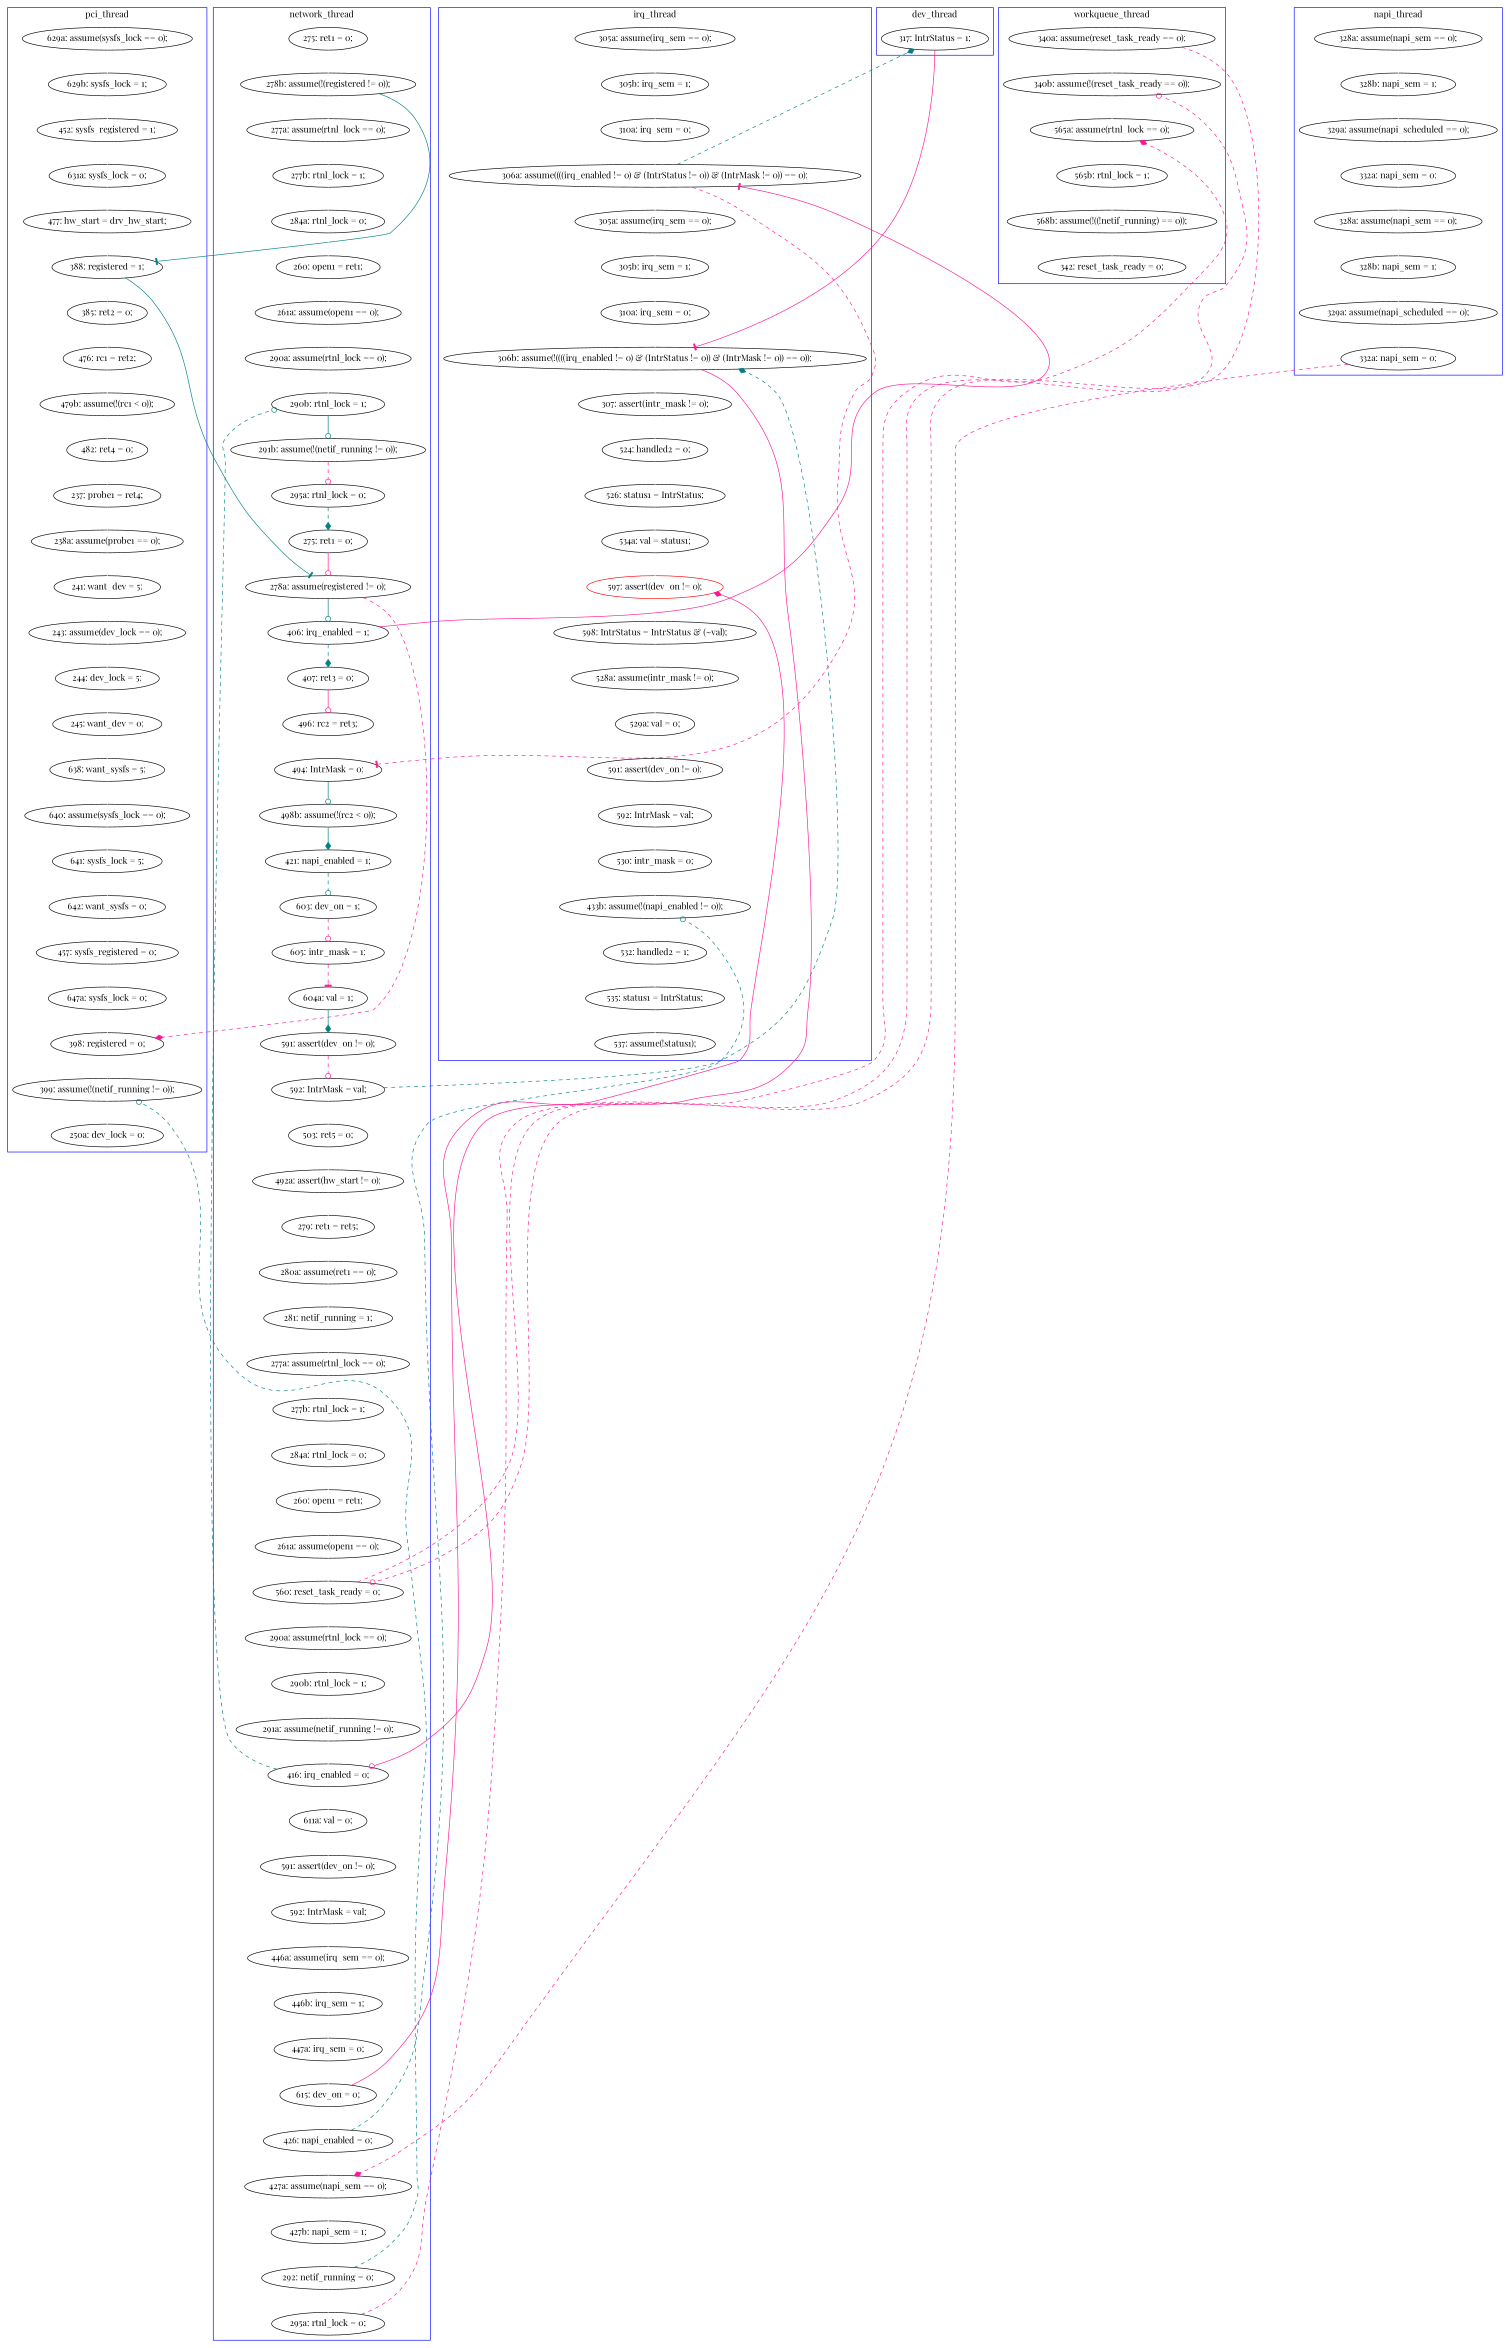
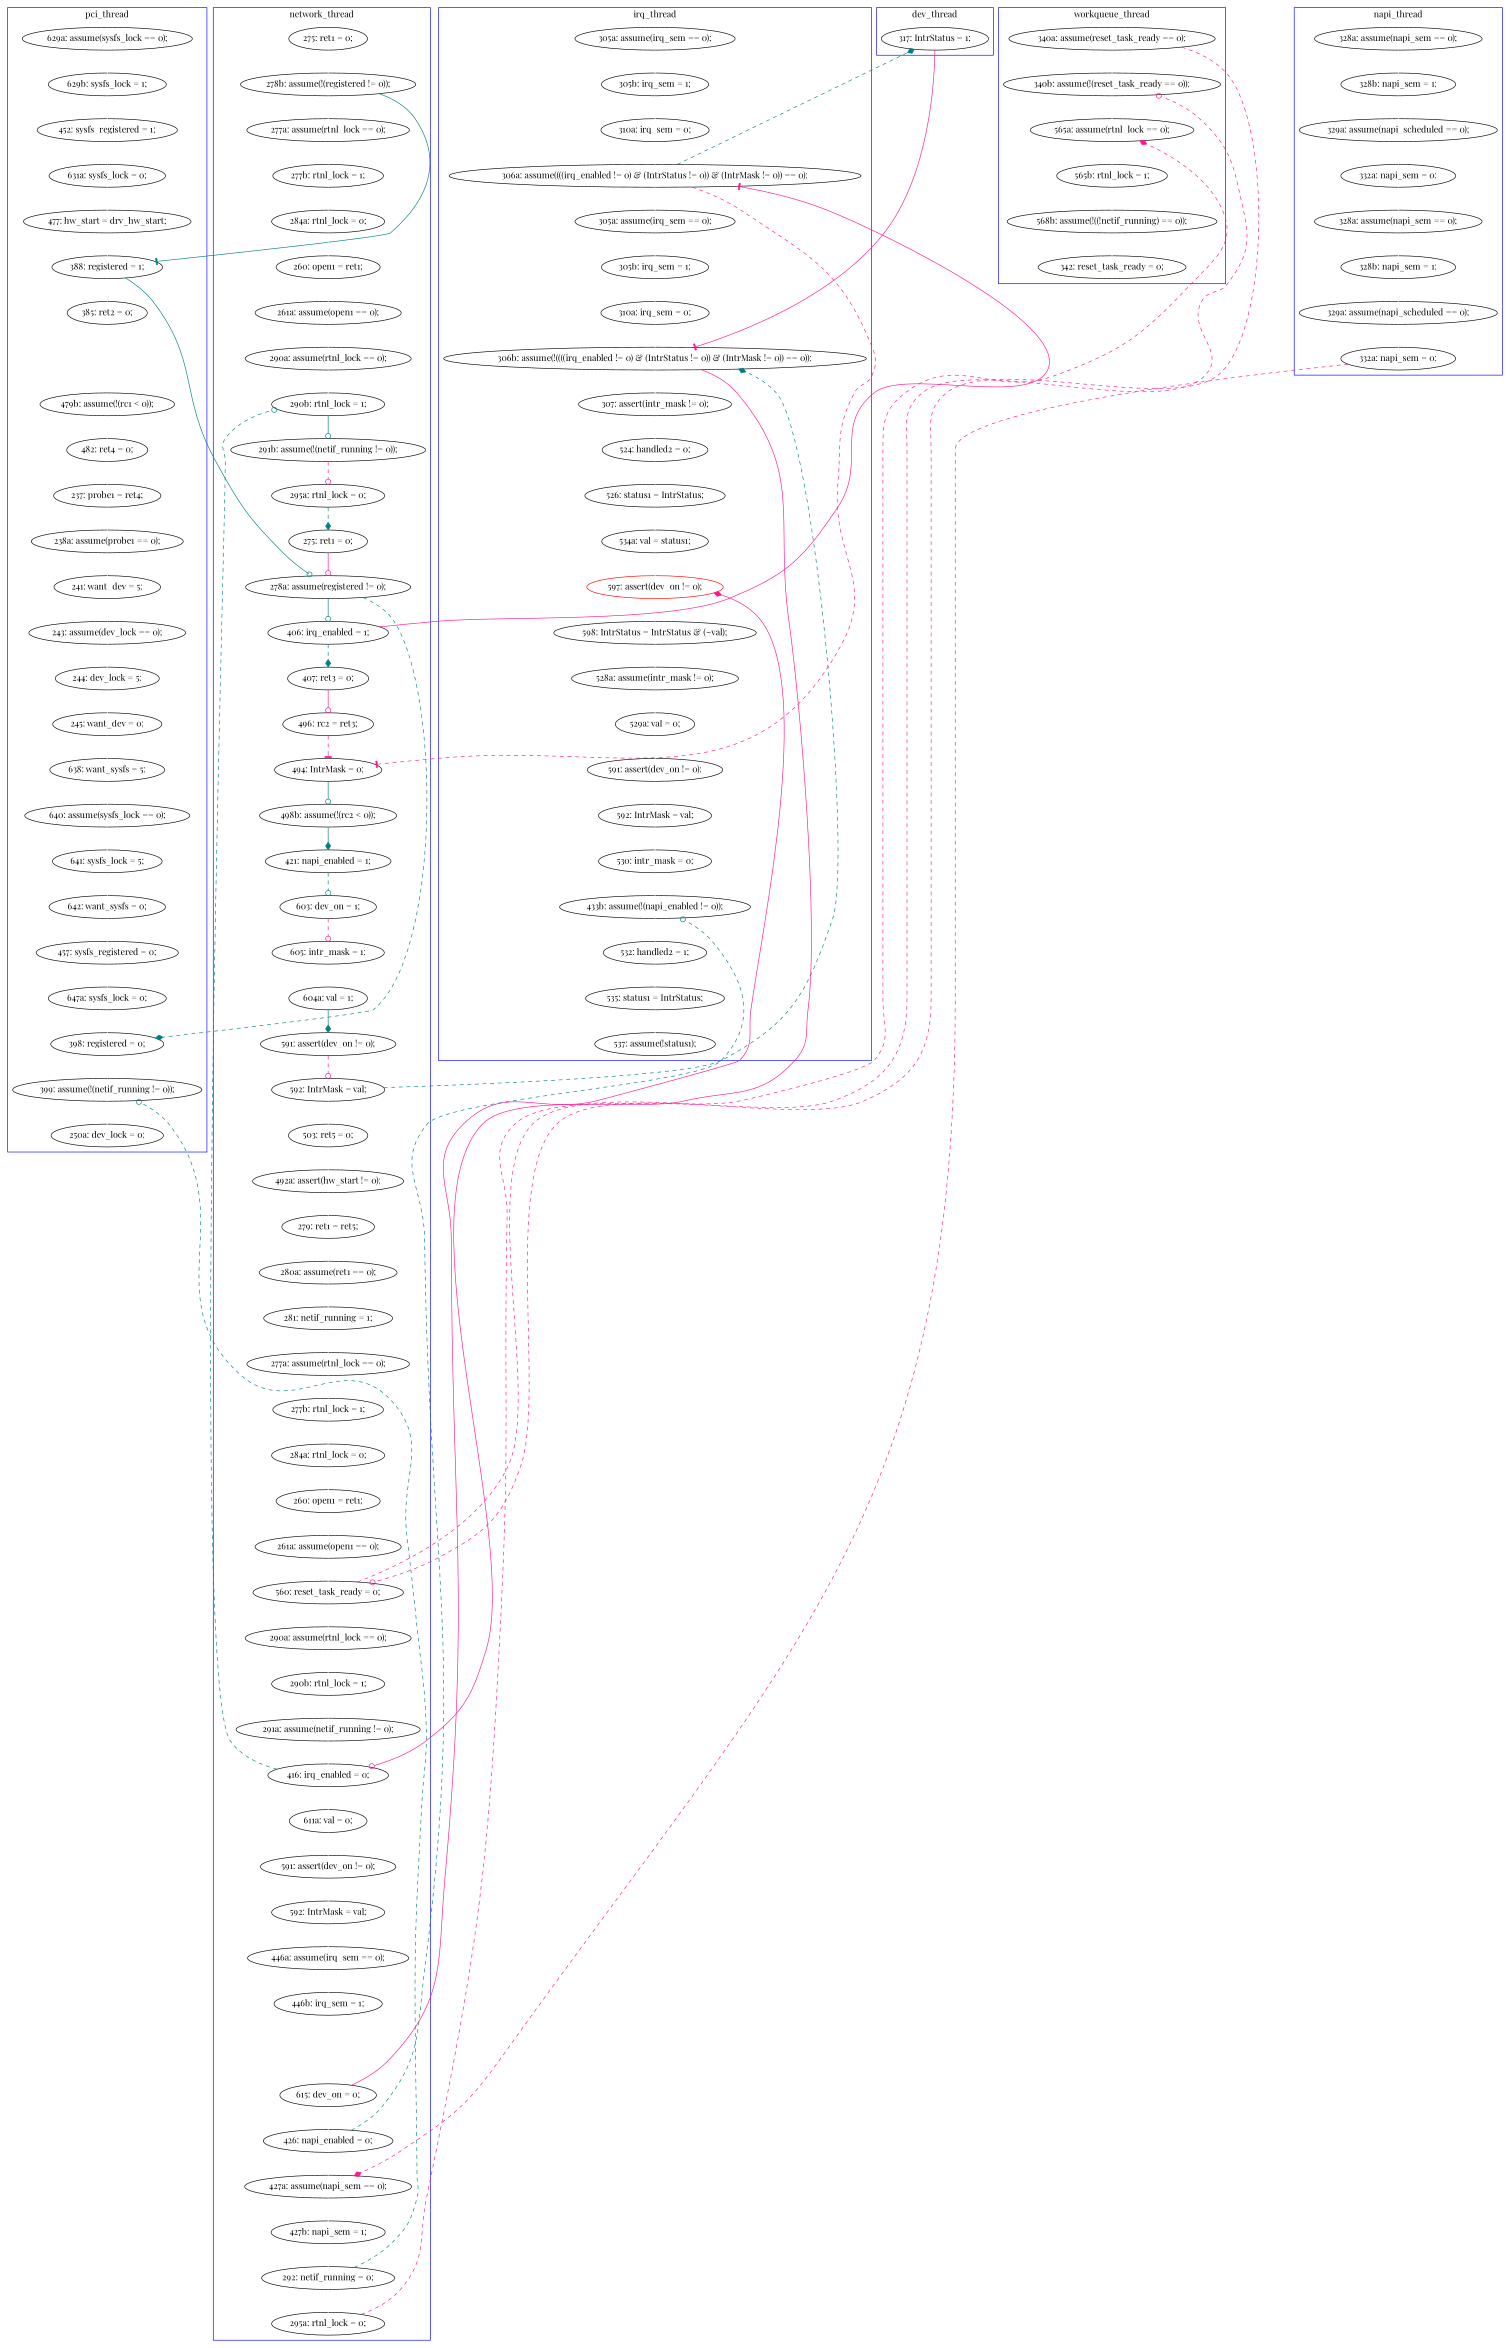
  digraph {
    fontname="Playfair Display"
    node [fontname="Playfair Display"]
    edge [color=white fontname="Playfair Display" style=solid]
    n1 [label="328b: napi_sem = 1;"]
    n2 [label="329a: assume(napi_scheduled == 0);"]
    n3 [label="328b: napi_sem = 1;"]
    n4 [label="329a: assume(napi_scheduled == 0);"]
    n5 [label="332a: napi_sem = 0;"]
    n6 [label="328a: assume(napi_sem == 0);"]
    n7 [label="332a: napi_sem = 0;"]
    n8 [label="328a: assume(napi_sem == 0);"]
    n9 [label="340b: assume(!(reset_task_ready == 0));"]
    n10 [label="565a: assume(rtnl_lock == 0);"]
    n11 [label="568b: assume(!((!netif_running) == 0));"]
    n12 [label="342: reset_task_ready = 0;"]
    n13 [label="565b: rtnl_lock = 1;"]
    n14 [label="340a: assume(reset_task_ready == 0);"]
    n15 [label="317: IntrStatus = 1;"]
    n16 [label="457: sysfs_registered = 0;"]
    n17 [label="647a: sysfs_lock = 0;"]
    n18 [label="399: assume(!(netif_running != 0));"]
    n19 [label="250a: dev_lock = 0;"]
    n20 [label="477: hw_start = drv_hw_start;"]
    n21 [label="388: registered = 1;"]
    n22 [label="398: registered = 0;"]
    n23 [label="238a: assume(probe1 == 0);"]
    n24 [label="241: want_dev = 5;"]
    n25 [label="385: ret2 = 0;"]
    n26 [label="640: assume(sysfs_lock == 0);"]
    n27 [label="641: sysfs_lock = 5;"]
    n28 [label="638: want_sysfs = 5;"]
    n29 [label="244: dev_lock = 5;"]
    n30 [label="245: want_dev = 0;"]
    n31 [label="237: probe1 = ret4;"]
    n32 [label="642: want_sysfs = 0;"]
    n33 [label="243: assume(dev_lock == 0);"]
    n34 [label="629b: sysfs_lock = 1;"]
    n35 [label="452: sysfs_registered = 1;"]
-   n36 [label="476: rc1 = ret2;"]
    n37 [label="629a: assume(sysfs_lock == 0);"]
    n38 [label="631a: sysfs_lock = 0;"]
    n39 [label="479b: assume(!(rc1 < 0));"]
    n40 [label="482: ret4 = 0;"]
    n41 [label="305a: assume(irq_sem == 0);"]
    n42 [label="305b: irq_sem = 1;"]
    n43 [label="306a: assume((((irq_enabled != 0) & (IntrStatus != 0)) & (IntrMask != 0)) == 0);"]
    n44 [label="534a: val = status1;"]
    n45 [color=red label="597: assert(dev_on != 0);"]
    n46 [label="306b: assume(!((((irq_enabled != 0) & (IntrStatus != 0)) & (IntrMask != 0)) == 0));"]
    n47 [label="433b: assume(!(napi_enabled != 0));"]
    n48 [label="535: status1 = IntrStatus;"]
    n49 [label="537: assume(!status1);"]
    n50 [label="598: IntrStatus = IntrStatus & (~val);"]
    n51 [label="528a: assume(intr_mask != 0);"]
    n52 [label="529a: val = 0;"]
    n53 [label="524: handled2 = 0;"]
    n54 [label="526: status1 = IntrStatus;"]
    n55 [label="310a: irq_sem = 0;"]
    n56 [label="305a: assume(irq_sem == 0);"]
    n57 [label="305b: irq_sem = 1;"]
    n58 [label="591: assert(dev_on != 0);"]
    n59 [label="307: assert(intr_mask != 0);"]
    n60 [label="592: IntrMask = val;"]
    n61 [label="530: intr_mask = 0;"]
    n62 [label="310a: irq_sem = 0;"]
    n63 [label="532: handled2 = 1;"]
    n64 [label="416: irq_enabled = 0;"]
    n65 [label="611a: val = 0;"]
-   n66 [label="447a: irq_sem = 0;"]
    n67 [label="615: dev_on = 0;"]
    n68 [label="279: ret1 = ret5;"]
    n69 [label="280a: assume(ret1 == 0);"]
    n70 [label="406: irq_enabled = 1;"]
    n71 [label="407: ret3 = 0;"]
    n72 [label="496: rc2 = ret3;"]
    n73 [label="284a: rtnl_lock = 0;"]
    n74 [label="260: open1 = ret1;"]
    n75 [label="592: IntrMask = val;"]
    n76 [label="503: ret5 = 0;"]
    n77 [label="494: IntrMask = 0;"]
    n78 [label="277a: assume(rtnl_lock == 0);"]
    n79 [label="277b: rtnl_lock = 1;"]
    n80 [label="278b: assume(!(registered != 0));"]
    n81 [label="426: napi_enabled = 0;"]
    n82 [label="275: ret1 = 0;"]
    n83 [label="278a: assume(registered != 0);"]
    n84 [label="446b: irq_sem = 1;"]
    n85 [label="498b: assume(!(rc2 < 0));"]
    n86 [label="261a: assume(open1 == 0);"]
    n87 [label="427a: assume(napi_sem == 0);"]
    n88 [label="427b: napi_sem = 1;"]
    n89 [label="291a: assume(netif_running != 0);"]
    n90 [label="290b: rtnl_lock = 1;"]
    n91 [label="290a: assume(rtnl_lock == 0);"]
    n92 [label="290b: rtnl_lock = 1;"]
    n93 [label="560: reset_task_ready = 0;"]
    n94 [label="604a: val = 1;"]
    n95 [label="591: assert(dev_on != 0);"]
    n96 [label="281: netif_running = 1;"]
    n97 [label="277a: assume(rtnl_lock == 0);"]
    n98 [label="592: IntrMask = val;"]
    n99 [label="446a: assume(irq_sem == 0);"]
    n100 [label="277b: rtnl_lock = 1;"]
    n101 [label="261a: assume(open1 == 0);"]
    n102 [label="275: ret1 = 0;"]
    n103 [label="290a: assume(rtnl_lock == 0);"]
    n104 [label="492a: assert(hw_start != 0);"]
    n105 [label="421: napi_enabled = 1;"]
    n106 [label="603: dev_on = 1;"]
    n107 [label="605: intr_mask = 1;"]
    n108 [label="284a: rtnl_lock = 0;"]
    n109 [label="260: open1 = ret1;"]
    n110 [label="295a: rtnl_lock = 0;"]
    n111 [label="295a: rtnl_lock = 0;"]
    n112 [label="291b: assume(!(netif_running != 0));"]
    n113 [label="591: assert(dev_on != 0);"]
    n114 [label="292: netif_running = 0;"]
    subgraph cluster_1 {
      color=blue
      label=napi_thread
      n1
      n2
      n3
      n4
      n5
      n6
      n7
      n8
    }
    subgraph cluster_2 {
      color=blue
      label=workqueue_thread
      n9
      n10
      n11
      n12
      n13
      n14
    }
    subgraph cluster_3 {
      color=blue
      label=dev_thread
      n15
    }
    subgraph cluster_4 {
      color=blue
      label=pci_thread
      n16
      n17
      n18
      n19
      n20
      n21
      n22
      n23
      n24
      n25
      n26
      n27
      n28
      n29
      n30
      n31
      n32
      n33
      n34
      n35
-     n36
      n37
      n38
      n39
      n40
    }
    subgraph cluster_5 {
      color=blue
      label=irq_thread
      n41
      n42
      n43
      n44
      n45
      n46
      n47
      n48
      n49
      n50
      n51
      n52
      n53
      n54
      n55
      n56
      n57
      n58
      n59
      n60
      n61
      n62
      n63
    }
    subgraph cluster_6 {
      color=blue
      label=network_thread
      n64
      n65
-     n66
      n67
      n68
      n69
      n70
      n71
      n72
      n73
      n74
      n75
      n76
      n77
      n78
      n79
      n80
      n81
      n82
      n83
      n84
      n85
      n86
      n87
      n88
      n89
      n90
      n91
      n92
      n93
      n94
      n95
      n96
      n97
      n98
      n99
      n100
      n101
      n102
      n103
      n104
      n105
      n106
      n107
      n108
      n109
      n110
      n111
      n112
      n113
      n114
    }
    n1 -> n2
    n2 -> n5
    n3 -> n4
    n4 -> n7
    n5 -> n87 [arrowhead=diamond color=deeppink constraint=false style=dashed]
    n6 -> n1
    n7 -> n6
    n8 -> n3
    n9 -> n10
    n10 -> n13
    n11 -> n12
    n13 -> n11
    n14 -> n9
    n14 -> n93 [arrowhead=odot color=deeppink constraint=false style=dashed]
    n15 -> n46 [arrowhead=tee color=deeppink constraint=false]
    n16 -> n17
    n17 -> n22
    n18 -> n19
    n20 -> n21
    n21 -> n25
-   n21 -> n83 [arrowhead=tee color=teal constraint=false]
+   n21 -> n83 [arrowhead=odot color=teal constraint=false]
    n22 -> n18
    n23 -> n24
    n24 -> n33
-   n25 -> n36
    n26 -> n27
    n27 -> n32
    n28 -> n26
    n29 -> n30
    n30 -> n28
    n31 -> n23
    n32 -> n16
    n33 -> n29
    n34 -> n35
    n35 -> n38
-   n36 -> n39
    n37 -> n34
    n38 -> n20
    n39 -> n40
    n40 -> n31
    n41 -> n42
    n42 -> n55
    n43 -> n15 [arrowhead=diamond color=teal constraint=false style=dashed]
    n43 -> n56
    n43 -> n77 [arrowhead=tee color=deeppink constraint=false style=dashed]
    n44 -> n45
    n45 -> n50
    n46 -> n59
    n46 -> n64 [arrowhead=odot color=deeppink constraint=false]
    n47 -> n63
    n48 -> n49
    n50 -> n51
    n51 -> n52
    n52 -> n58
    n53 -> n54
    n54 -> n44
    n55 -> n43
    n56 -> n57
    n57 -> n62
    n58 -> n60
    n59 -> n53
    n60 -> n61
    n61 -> n47
    n62 -> n46
    n63 -> n48
    n64 -> n65
    n64 -> n92 [arrowhead=odot color=teal constraint=false style=dashed]
    n65 -> n113
-   n66 -> n67
    n67 -> n45 [arrowhead=diamond color=deeppink constraint=false]
    n67 -> n81
    n68 -> n69
    n69 -> n96
    n70 -> n43 [arrowhead=tee color=deeppink constraint=false]
    n70 -> n71 [arrowhead=diamond color=teal style=dashed]
    n71 -> n72 [arrowhead=odot color=deeppink]
+   n72 -> n77 [arrowhead=tee color=deeppink style=dashed]
    n73 -> n74
    n74 -> n86
    n75 -> n46 [arrowhead=diamond color=teal constraint=false style=dashed]
    n75 -> n76
    n76 -> n104
    n77 -> n85 [arrowhead=odot color=teal]
    n78 -> n79
    n79 -> n108
    n80 -> n21 [arrowhead=tee color=teal constraint=false]
    n80 -> n78
    n81 -> n47 [arrowhead=odot color=teal constraint=false style=dashed]
    n81 -> n87
    n82 -> n83 [arrowhead=odot color=deeppink]
-   n83 -> n22 [arrowhead=diamond color=deeppink constraint=false style=dashed]
+   n83 -> n22 [arrowhead=diamond color=teal constraint=false style=dashed]
    n83 -> n70 [arrowhead=odot color=teal]
-   n84 -> n66
    n85 -> n105 [arrowhead=diamond color=teal]
    n86 -> n93
    n87 -> n88
    n88 -> n114
    n89 -> n64
    n90 -> n89
    n91 -> n92
    n92 -> n112 [arrowhead=odot color=teal]
    n93 -> n9 [arrowhead=odot color=deeppink constraint=false style=dashed]
    n93 -> n103
    n94 -> n95 [arrowhead=diamond color=teal]
    n95 -> n75 [arrowhead=odot color=deeppink style=dashed]
    n96 -> n97
    n97 -> n100
    n98 -> n99
    n99 -> n84
    n100 -> n73
    n101 -> n91
    n102 -> n80
    n103 -> n90
    n104 -> n68
    n105 -> n106 [arrowhead=odot color=teal style=dashed]
    n106 -> n107 [arrowhead=odot color=deeppink style=dashed]
-   n107 -> n94 [arrowhead=tee color=deeppink style=dashed]
    n108 -> n109
    n109 -> n101
    n110 -> n82 [arrowhead=diamond color=teal style=dashed]
    n111 -> n10 [arrowhead=diamond color=deeppink constraint=false style=dashed]
    n112 -> n110 [arrowhead=odot color=deeppink style=dashed]
    n113 -> n98
    n114 -> n18 [arrowhead=odot color=teal constraint=false style=dashed]
    n114 -> n111
  }
